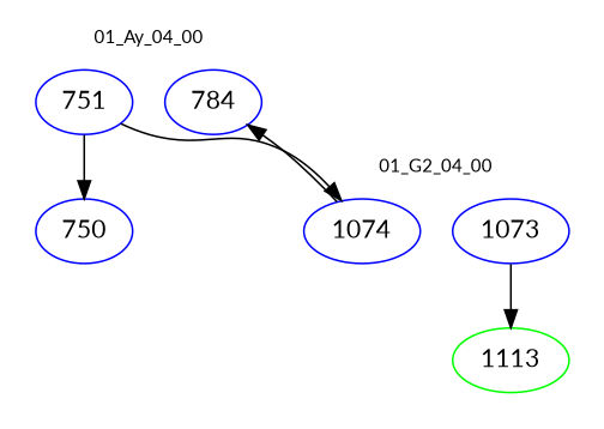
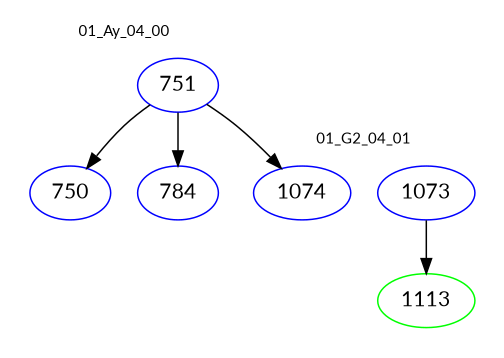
  digraph {
    fontname=Lato
    node [color=blue fontname=Lato]
    edge [color=black fontname=Lato]
    n1 [label=751]
    n2 [label=750]
    n3 [label=784]
    n4 [label=1073]
    n5 [label=1074]
    n6 [color=green label=1113]
    subgraph cluster_1 {
      color=white
      fontsize=10
      label="01_Ay_04_00"
      n1
      n2
      n3
    }
    subgraph cluster_2 {
      color=white
      fontsize=10
-     label="01_G2_04_00"
+     label="01_G2_04_01"
      n4
      n5
      n6
    }
    n1 -> n2
-   n5 -> n3
+   n1 -> n3
    n1 -> n5
    n4 -> n6
  }
